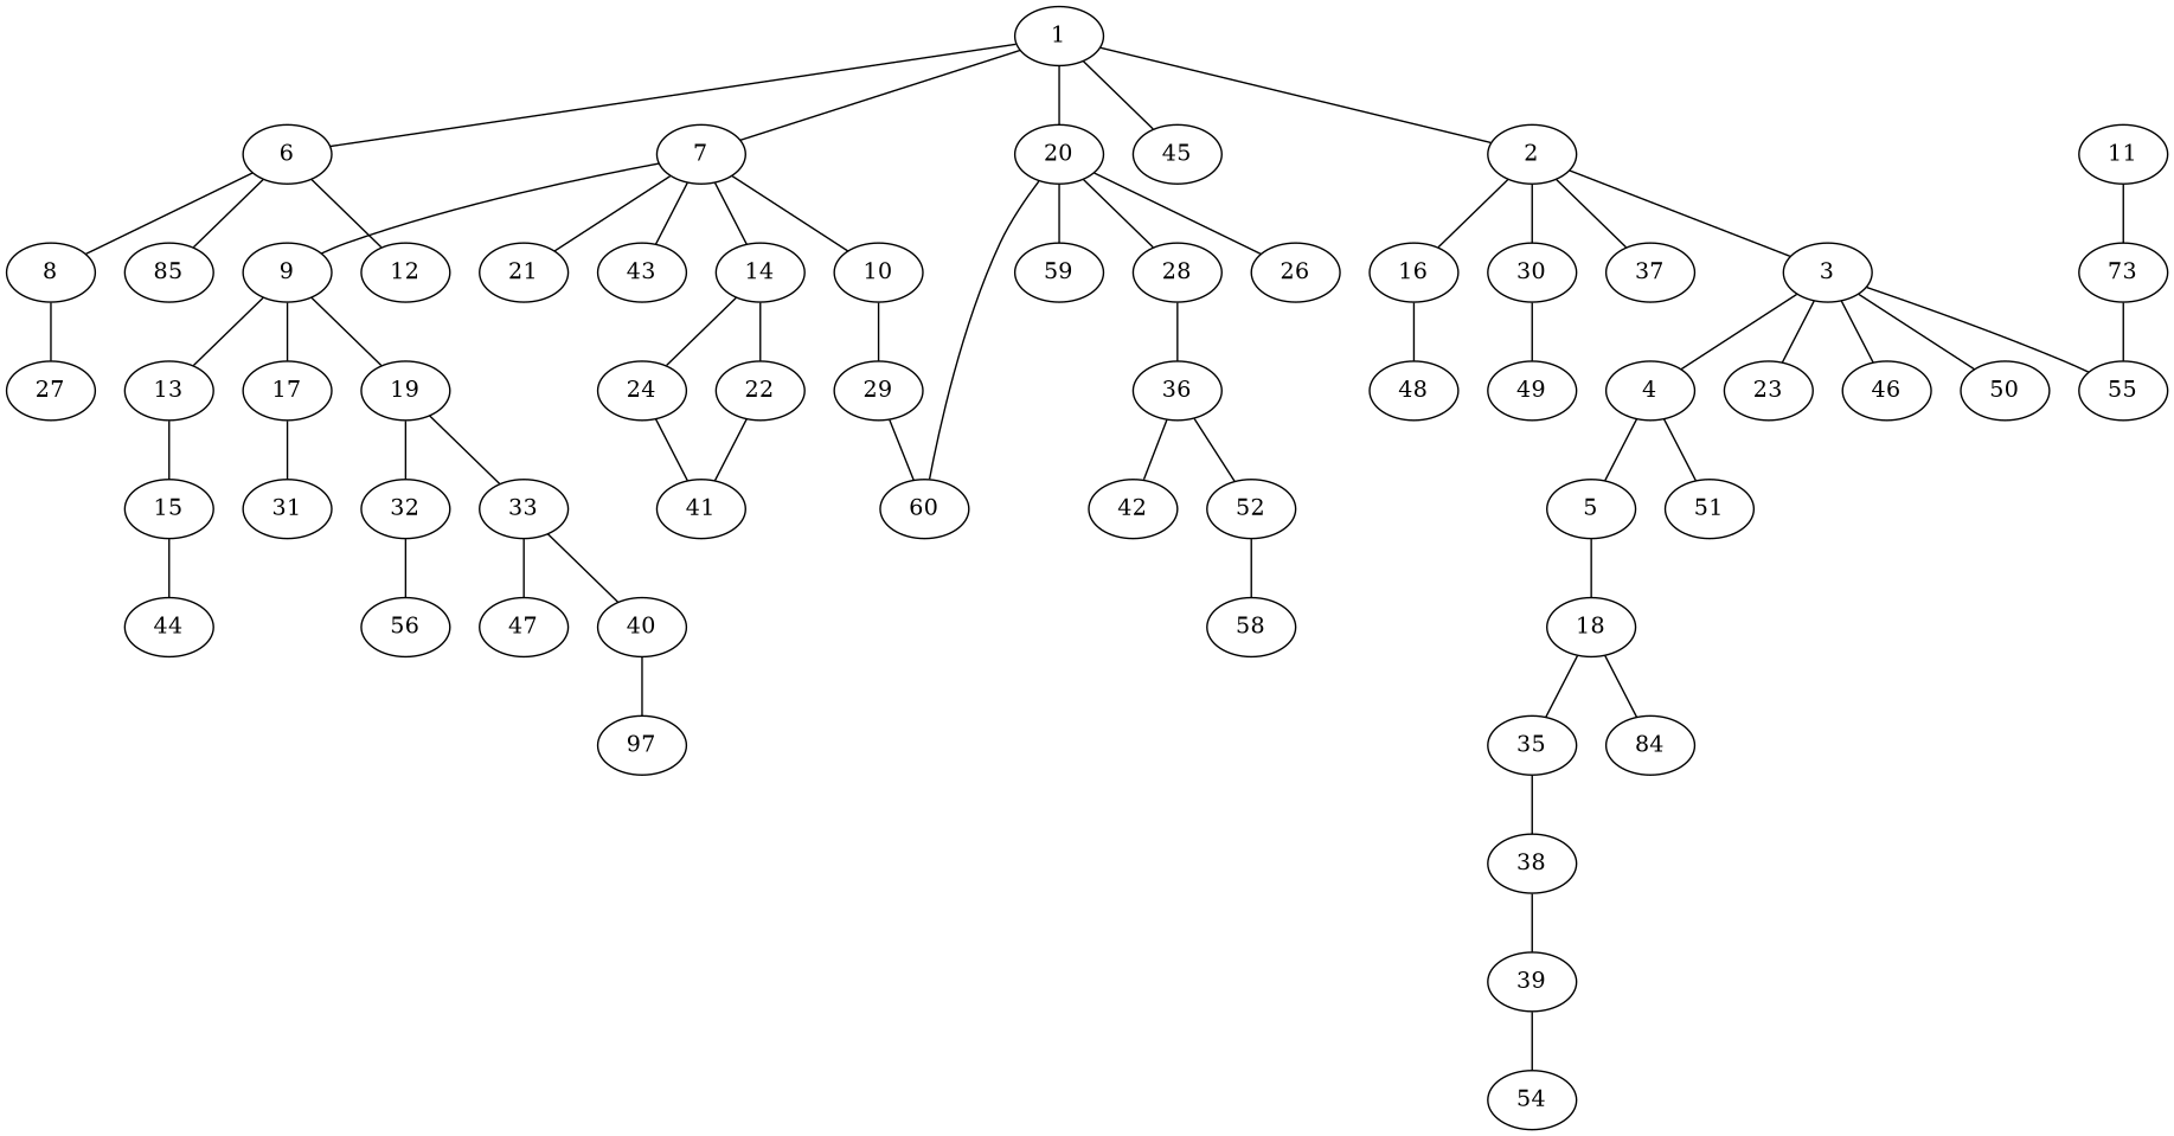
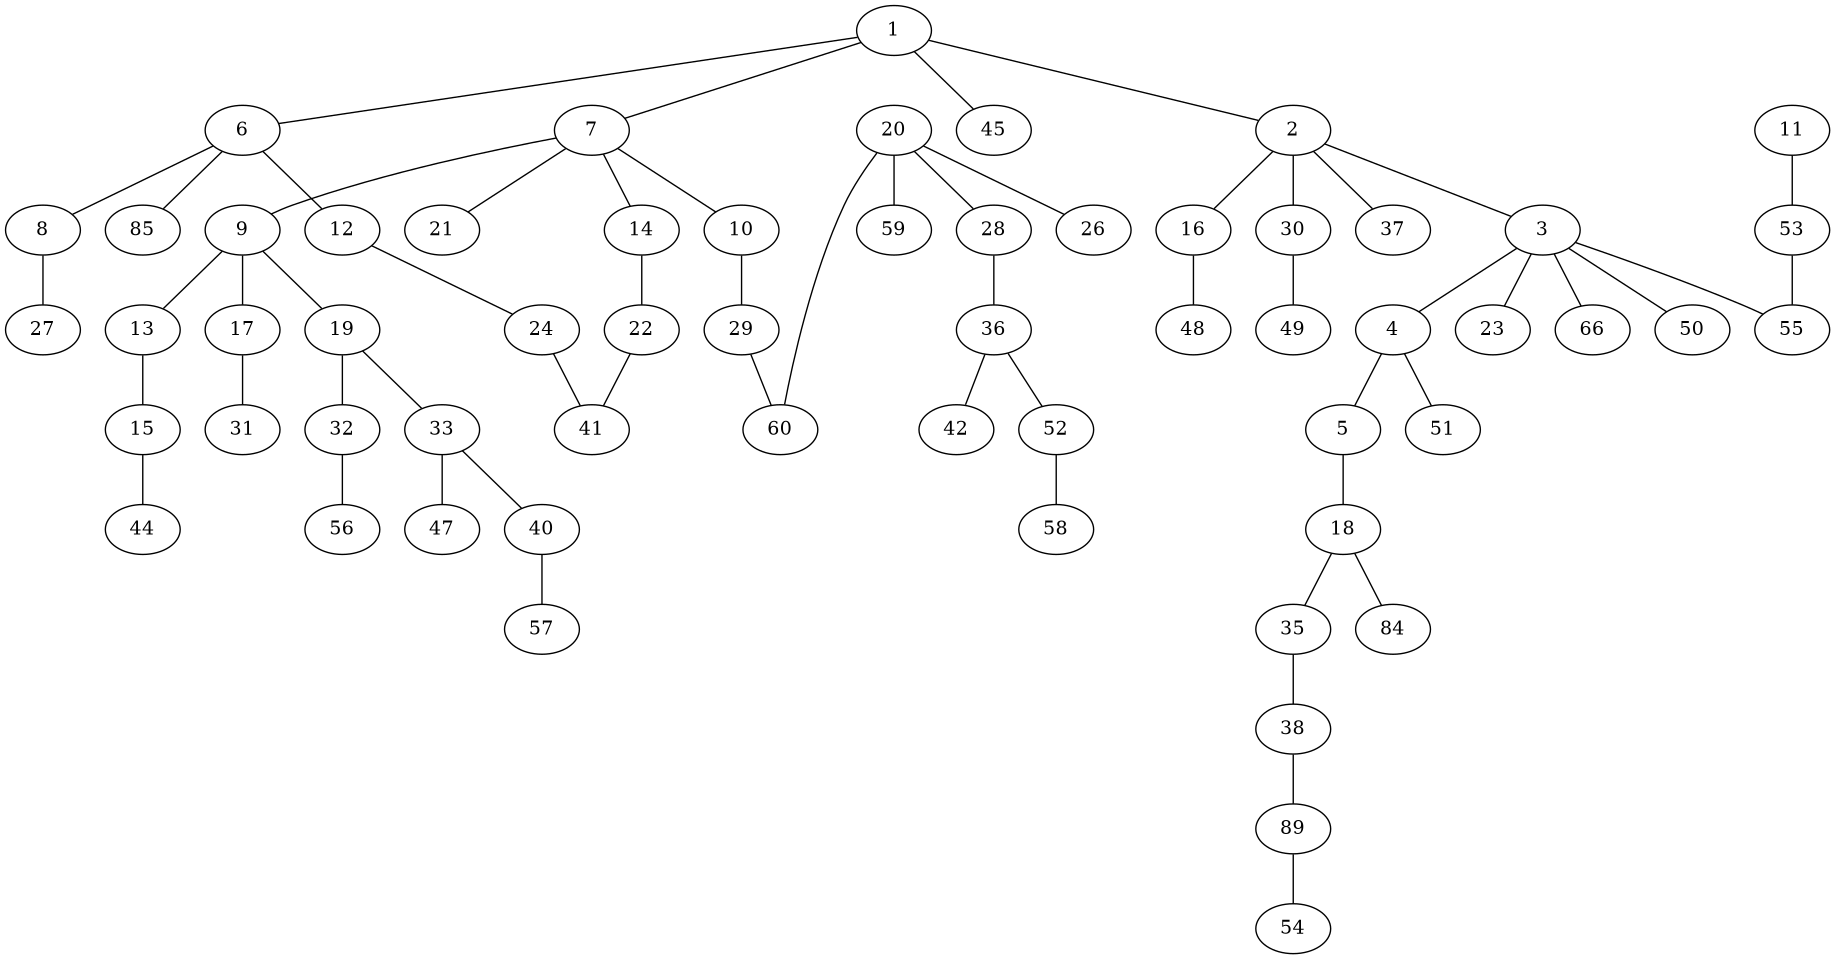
  graph {
    1
    2
    6
    7
    20
    45
    3
    16
    30
    37
    8
    12
    n13 [label=85]
    9
    10
    14
    21
-   43
    26
    28
    59
    60
    4
    23
-   46
+   46 [label=66]
    50
    55
    48
    49
    27
    11
-   53 [label=73]
+   53
    24
    13
    17
    19
    29
    22
    36
    5
    51
    18
    n43 [label=84]
    35
    38
    41
    15
    31
    32
    33
    44
    56
    40
    47
-   39
-   57 [label=97]
+   39 [label=89]
+   57
    42
    52
    58
    54
    1 -- 2
    1 -- 6
    1 -- 7
-   1 -- 20
    1 -- 45
    2 -- 3
    2 -- 16
    2 -- 30
    2 -- 37
    6 -- 8
    6 -- 12
    6 -- n13
    7 -- 9
    7 -- 10
    7 -- 14
    7 -- 21
-   7 -- 43
    20 -- 26
    20 -- 28
    20 -- 59
    20 -- 60
    3 -- 4
    3 -- 23
    3 -- 46
    3 -- 50
    3 -- 55
    16 -- 48
    30 -- 49
    8 -- 27
-   14 -- 24
+   12 -- 24
    9 -- 13
    9 -- 17
    9 -- 19
    10 -- 29
    14 -- 22
    28 -- 36
    4 -- 5
    4 -- 51
    11 -- 53
    53 -- 55
    24 -- 41
    13 -- 15
    17 -- 31
    19 -- 32
    19 -- 33
    29 -- 60
    22 -- 41
    36 -- 42
    36 -- 52
    5 -- 18
    18 -- n43
    18 -- 35
    35 -- 38
    38 -- 39
    15 -- 44
    32 -- 56
    33 -- 40
    33 -- 47
    40 -- 57
    39 -- 54
    52 -- 58
  }
